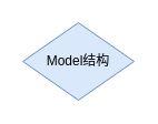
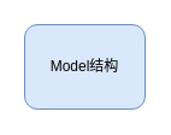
  <mxCell id="0" />
  <mxCell id="1" parent="0" />
- <mxCell id="2" value="Model结构" style="rhombus;whiteSpace=wrap;html=1;fillColor=#dae8fc;strokeColor=#6c8ebf;" parent="1" vertex="1"><mxGeometry x="20" y="20" width="100" height="70" as="geometry" /></mxCell>
+ <mxCell id="2" value="Model结构" style="rounded=1;whiteSpace=wrap;html=1;fillColor=#dae8fc;strokeColor=#6c8ebf;" parent="1" vertex="1"><mxGeometry x="20" y="20" width="100" height="70" as="geometry" /></mxCell>
